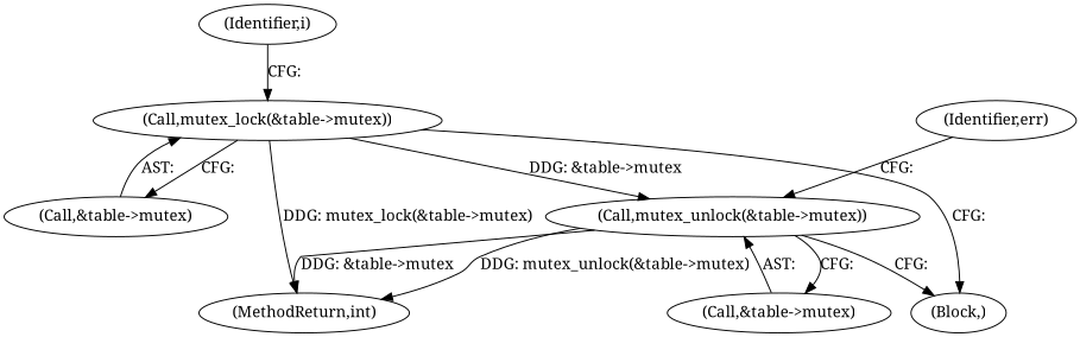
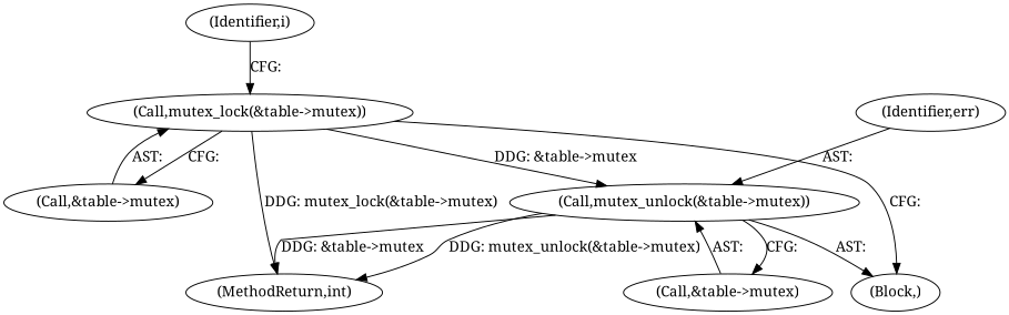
  digraph {
    fontname="Noto Serif"
    node [fontname="Noto Serif"]
    edge [fontname="Noto Serif"]
    n1 [label="(Call,mutex_lock(&table->mutex))"]
    n2 [label="(Call,mutex_unlock(&table->mutex))"]
    n3 [label="(Block,)"]
    n4 [label="(Call,&table->mutex)"]
    n5 [label="(MethodReturn,int)"]
    n6 [label="(Call,&table->mutex)"]
    n7 [label="(Identifier,err)"]
    n8 [label="(Identifier,i)"]
    n1 -> n2 [label="DDG: &table->mutex"]
    n1 -> n3 [label="CFG: "]
    n1 -> n4 [label="CFG: "]
    n1 -> n5 [label="DDG: mutex_lock(&table->mutex)"]
-   n2 -> n3 [label="CFG: "]
+   n2 -> n3 [label="AST: "]
    n2 -> n5 [label="DDG: mutex_unlock(&table->mutex)"]
    n2 -> n5 [label="DDG: &table->mutex"]
    n2 -> n6 [label="CFG: "]
    n4 -> n1 [label="AST: "]
    n6 -> n2 [label="AST: "]
-   n7 -> n2 [label="CFG: "]
+   n7 -> n2 [label="AST: "]
    n8 -> n1 [label="CFG: "]
  }
